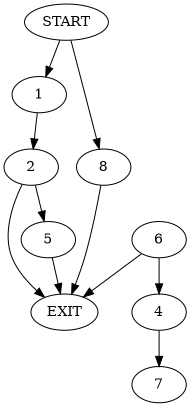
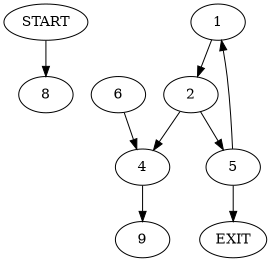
  digraph {
    fontname="DejaVu Serif"
    node [fontname="DejaVu Serif"]
    edge [fontname="DejaVu Serif"]
    n1 [label=START]
    1
    8
    2
    n5 [label=EXIT]
    4
    5
-   7
+   7 [label=9]
    6
-   n1 -> 1
+   5 -> 1
    n1 -> 8
    1 -> 2
-   8 -> n5
-   2 -> n5
+   2 -> 4
    2 -> 5
    4 -> 7
    5 -> n5
-   6 -> n5
    6 -> 4
  }
